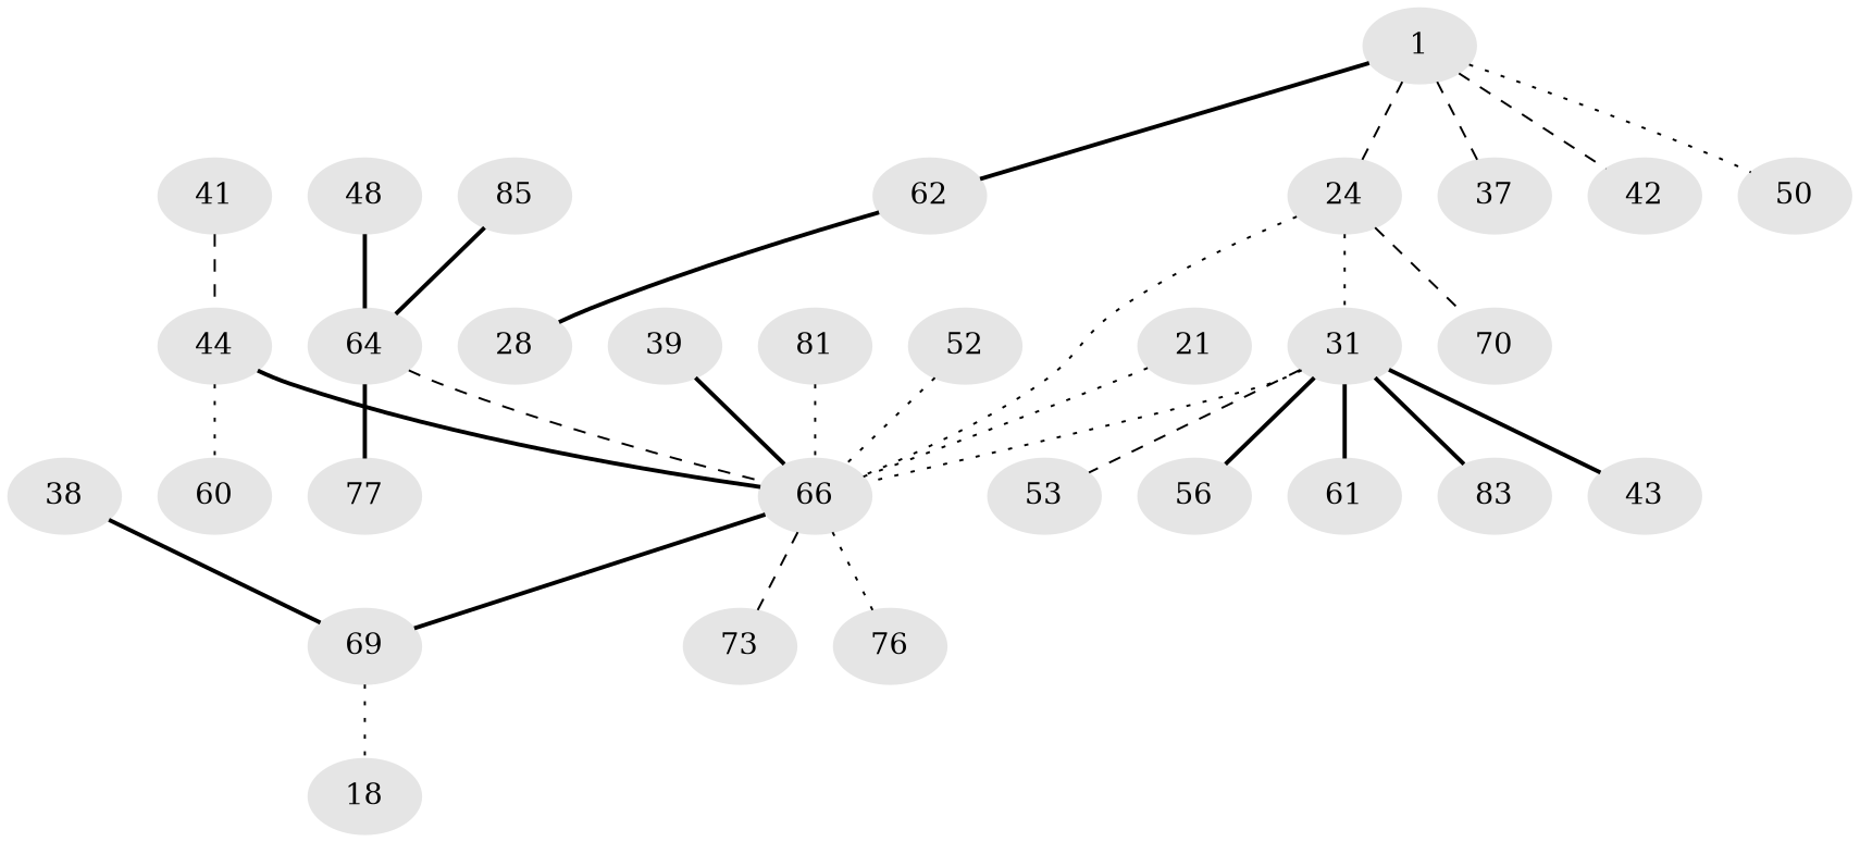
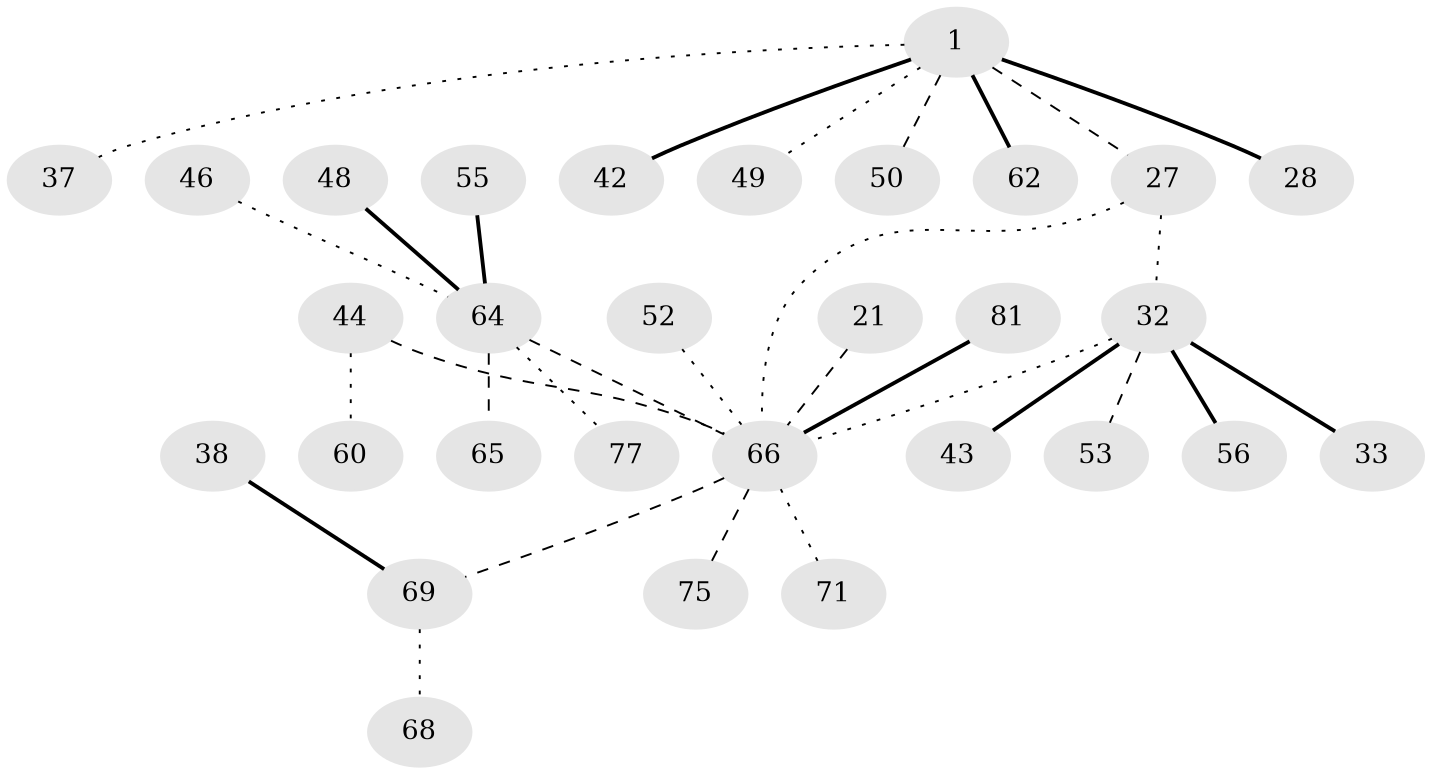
  graph {
    node [color=gray90 style=filled]
    edge [style=dotted]
-   24 [super="+10+19"]
-   31 [super="+22+3"]
+   24 [super="+10+19" label=27]
+   31 [super="+22+3" label=32]
    66 [super="+58+7+14"]
-   70
    1
    28 [super="+13"]
    37 [super="+36"]
    42 [super="+32"]
+   49 [super="+30"]
    50
    62
-   33 [label=83]
+   33
    43
    53 [super="+16"]
    56
-   61
    21 [super="+18"]
    69
-   71 [super="+12" label=76]
-   73
+   71 [super="+12"]
+   73 [label=75]
    38 [super="+25"]
-   39
    44 [super="+23"]
    60
-   41
    64 [super="+17+35"]
+   65 [super="+57"]
    n28 [label=77 super="+9"]
+   46
    48
    n31 [label=81]
    52
-   55 [label=85]
-   68 [super="+40" label=18]
+   55
+   68 [super="+40"]
    24 -- 31 [weight=2]
    24 -- 66
-   24 -- 70 [style=dashed]
    31 -- 66 [weight=2]
    31 -- 33 [style=bold]
    31 -- 43 [style=bold]
    31 -- 53 [style=dashed]
    31 -- 56 [style=bold]
-   31 -- 61 [style=bold]
-   66 -- 69 [style=bold]
+   66 -- 69 [style=dashed]
    66 -- 71
    66 -- 73 [style=dashed]
    1 -- 24 [style=dashed weight=2]
-   62 -- 28 [style=bold]
-   1 -- 37 [style=dashed]
-   1 -- 42 [style=dashed]
-   1 -- 50
+   1 -- 28 [style=bold]
+   1 -- 37
+   1 -- 42 [style=bold]
+   1 -- 49
+   1 -- 50 [style=dashed]
    1 -- 62 [style=bold]
-   21 -- 66
+   21 -- 66 [style=dashed]
    69 -- 68
    38 -- 69 [style=bold]
-   39 -- 66 [style=bold]
-   44 -- 66 [style=bold weight=2]
+   44 -- 66 [style=dashed weight=2]
    44 -- 60
-   41 -- 44 [style=dashed]
    64 -- 66 [style=dashed]
-   64 -- n28 [style=bold]
+   64 -- 65 [style=dashed weight=2]
+   64 -- n28
+   46 -- 64
    48 -- 64 [style=bold]
-   n31 -- 66
+   n31 -- 66 [style=bold]
    52 -- 66
    55 -- 64 [style=bold]
  }
